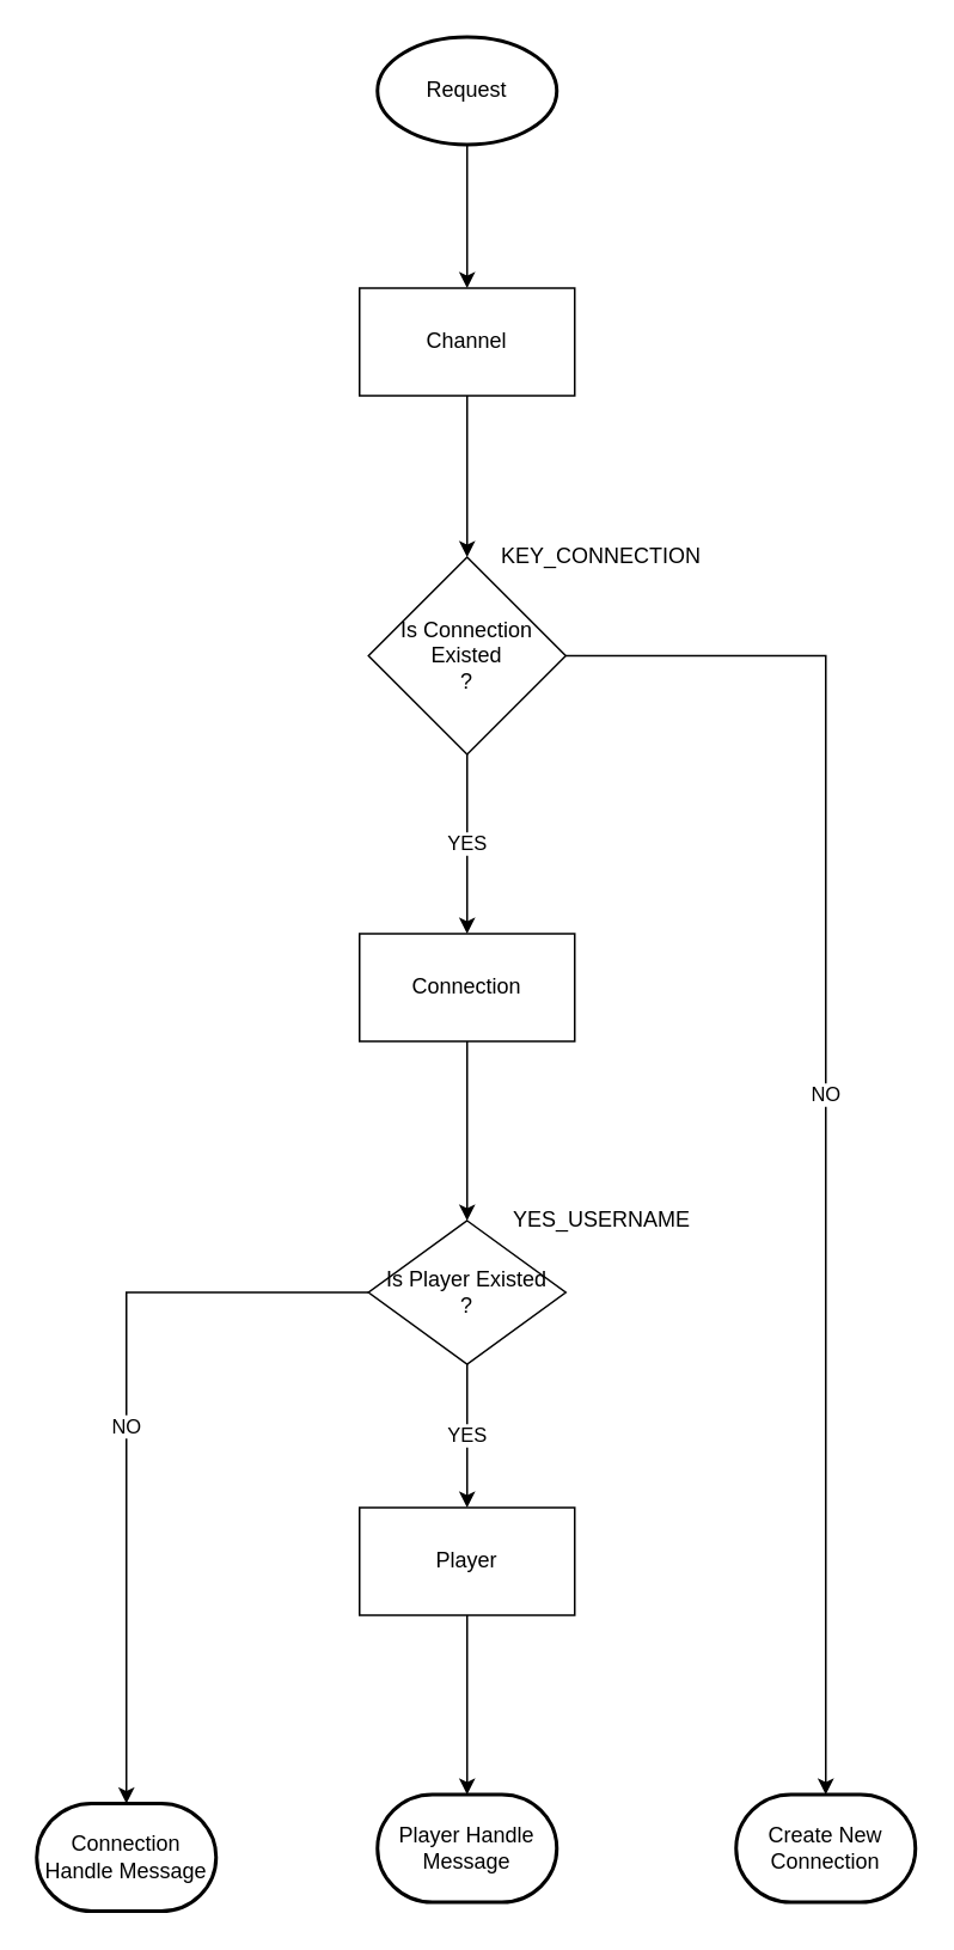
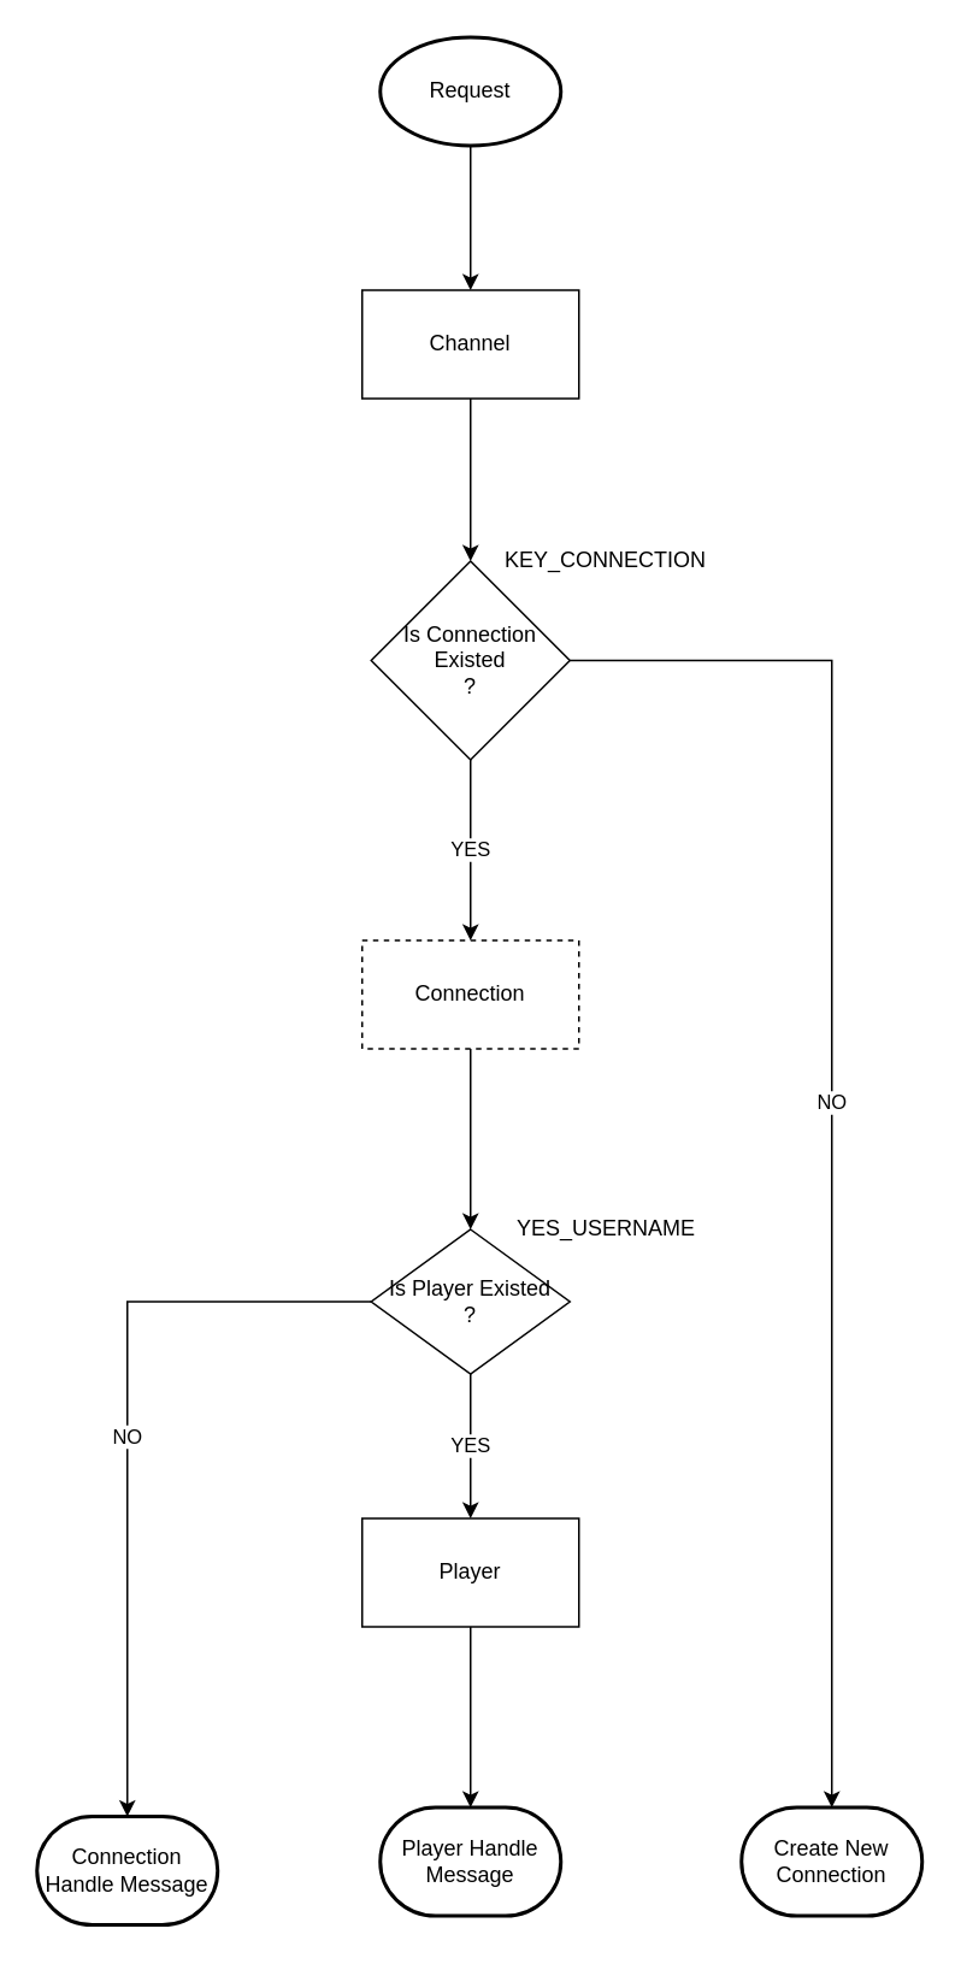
  <mxCell id="0" />
  <mxCell id="1" parent="0" />
  <mxCell id="2" style="edgeStyle=orthogonalEdgeStyle;rounded=0;orthogonalLoop=1;jettySize=auto;html=1;exitX=0.5;exitY=1;exitDx=0;exitDy=0;exitPerimeter=0;" parent="1" source="3" target="5" edge="1"><mxGeometry relative="1" as="geometry" /></mxCell>
  <mxCell id="3" value="Request" style="strokeWidth=2;html=1;shape=mxgraph.flowchart.start_1;whiteSpace=wrap;" parent="1" vertex="1"><mxGeometry x="210" y="20" width="100" height="60" as="geometry" /></mxCell>
  <mxCell id="4" style="edgeStyle=orthogonalEdgeStyle;rounded=0;orthogonalLoop=1;jettySize=auto;html=1;exitX=0.5;exitY=1;exitDx=0;exitDy=0;entryX=0.5;entryY=0;entryDx=0;entryDy=0;" parent="1" source="5" target="15" edge="1"><mxGeometry relative="1" as="geometry" /></mxCell>
  <mxCell id="5" value="Channel" style="rounded=0;whiteSpace=wrap;html=1;" parent="1" vertex="1"><mxGeometry x="200" y="160" width="120" height="60" as="geometry" /></mxCell>
  <mxCell id="6" value="YES" style="edgeStyle=orthogonalEdgeStyle;rounded=0;orthogonalLoop=1;jettySize=auto;html=1;exitX=0.5;exitY=1;exitDx=0;exitDy=0;" parent="1" source="8" edge="1"><mxGeometry relative="1" as="geometry"><mxPoint x="260" y="840" as="targetPoint" /></mxGeometry></mxCell>
  <mxCell id="7" value="NO" style="edgeStyle=orthogonalEdgeStyle;rounded=0;orthogonalLoop=1;jettySize=auto;html=1;exitX=0;exitY=0.5;exitDx=0;exitDy=0;" parent="1" source="8" target="19" edge="1"><mxGeometry relative="1" as="geometry" /></mxCell>
  <mxCell id="8" value="Is Player Existed&lt;br&gt;?" style="rhombus;whiteSpace=wrap;html=1;" parent="1" vertex="1"><mxGeometry x="205" y="680" width="110" height="80" as="geometry" /></mxCell>
  <mxCell id="9" value="YES_USERNAME" style="text;html=1;align=left;verticalAlign=middle;resizable=0;points=[];autosize=1;" parent="1" vertex="1"><mxGeometry x="284" y="670" width="110" height="20" as="geometry" /></mxCell>
  <mxCell id="10" style="edgeStyle=orthogonalEdgeStyle;rounded=0;orthogonalLoop=1;jettySize=auto;html=1;exitX=0.5;exitY=1;exitDx=0;exitDy=0;" parent="1" source="11" target="12" edge="1"><mxGeometry relative="1" as="geometry" /></mxCell>
  <mxCell id="11" value="Player" style="rounded=0;whiteSpace=wrap;html=1;" parent="1" vertex="1"><mxGeometry x="200" y="840" width="120" height="60" as="geometry" /></mxCell>
  <mxCell id="12" value="Player Handle Message" style="strokeWidth=2;html=1;shape=mxgraph.flowchart.terminator;whiteSpace=wrap;" parent="1" vertex="1"><mxGeometry x="210" y="1000" width="100" height="60" as="geometry" /></mxCell>
  <mxCell id="13" value="YES" style="edgeStyle=orthogonalEdgeStyle;rounded=0;orthogonalLoop=1;jettySize=auto;html=1;exitX=0.5;exitY=1;exitDx=0;exitDy=0;" parent="1" source="15" target="17" edge="1"><mxGeometry relative="1" as="geometry" /></mxCell>
  <mxCell id="14" value="NO" style="edgeStyle=orthogonalEdgeStyle;rounded=0;orthogonalLoop=1;jettySize=auto;html=1;exitX=1;exitY=0.5;exitDx=0;exitDy=0;entryX=0.5;entryY=0;entryDx=0;entryDy=0;entryPerimeter=0;" parent="1" source="15" target="20" edge="1"><mxGeometry relative="1" as="geometry" /></mxCell>
  <mxCell id="15" value="Is Connection Existed&lt;br&gt;?" style="rhombus;whiteSpace=wrap;html=1;" parent="1" vertex="1"><mxGeometry x="205" y="310" width="110" height="110" as="geometry" /></mxCell>
  <mxCell id="16" style="edgeStyle=orthogonalEdgeStyle;rounded=0;orthogonalLoop=1;jettySize=auto;html=1;exitX=0.5;exitY=1;exitDx=0;exitDy=0;entryX=0.5;entryY=0;entryDx=0;entryDy=0;" parent="1" source="17" target="8" edge="1"><mxGeometry relative="1" as="geometry" /></mxCell>
- <mxCell id="17" value="Connection" style="rounded=0;whiteSpace=wrap;html=1;" parent="1" vertex="1"><mxGeometry x="200" y="520" width="120" height="60" as="geometry" /></mxCell>
+ <mxCell id="17" value="Connection" style="rounded=0;whiteSpace=wrap;html=1;dashed=1;" parent="1" vertex="1"><mxGeometry x="200" y="520" width="120" height="60" as="geometry" /></mxCell>
  <mxCell id="18" value="KEY_CONNECTION" style="text;html=1;strokeColor=none;fillColor=none;align=center;verticalAlign=middle;whiteSpace=wrap;rounded=0;" parent="1" vertex="1"><mxGeometry x="315" y="300" width="40" height="20" as="geometry" /></mxCell>
  <mxCell id="19" value="Connection Handle Message" style="strokeWidth=2;html=1;shape=mxgraph.flowchart.terminator;whiteSpace=wrap;" parent="1" vertex="1"><mxGeometry x="20" y="1005" width="100" height="60" as="geometry" /></mxCell>
  <mxCell id="20" value="Create New Connection" style="strokeWidth=2;html=1;shape=mxgraph.flowchart.terminator;whiteSpace=wrap;" parent="1" vertex="1"><mxGeometry x="410" y="1000" width="100" height="60" as="geometry" /></mxCell>
